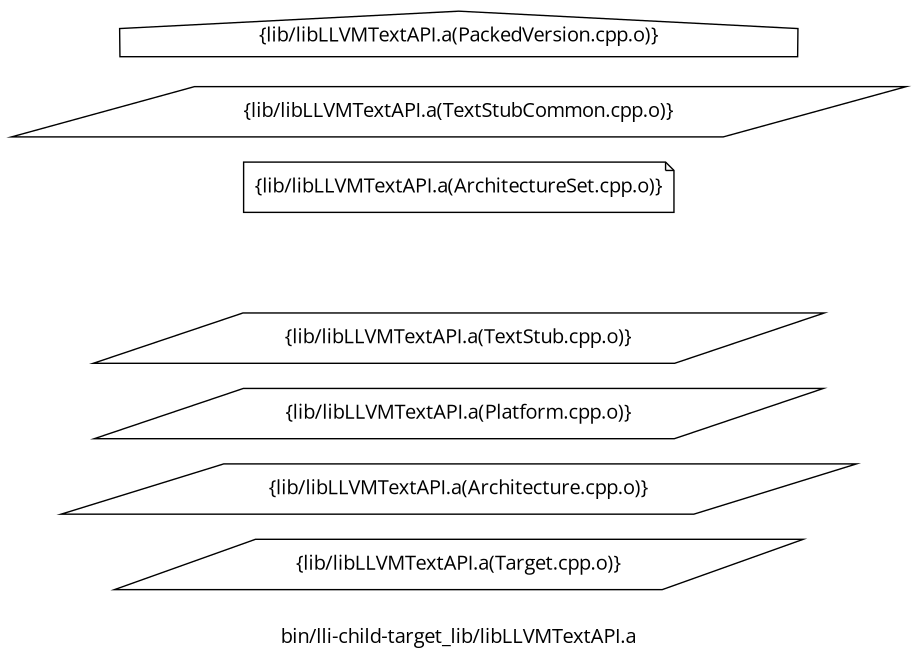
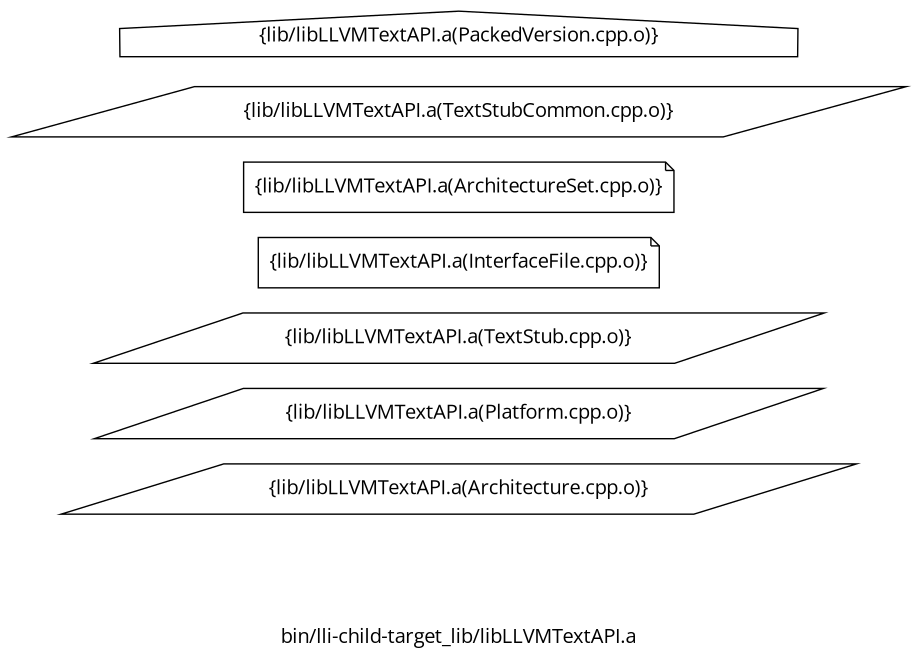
  digraph {
    label="bin/lli-child-target_lib/libLLVMTextAPI.a"
    rankdir=LR
    fontname="Open Sans"
    node [group=0 shape=parallelogram fontname="Open Sans"]
-   n1 [label="{lib/libLLVMTextAPI.a(Target.cpp.o)}"]
    n2 [label="{lib/libLLVMTextAPI.a(Architecture.cpp.o)}"]
    n3 [label="{lib/libLLVMTextAPI.a(Platform.cpp.o)}"]
    n4 [label="{lib/libLLVMTextAPI.a(TextStub.cpp.o)}"]
+   n5 [label="{lib/libLLVMTextAPI.a(InterfaceFile.cpp.o)}" shape=note]
    n6 [label="{lib/libLLVMTextAPI.a(ArchitectureSet.cpp.o)}" shape=note]
    n7 [label="{lib/libLLVMTextAPI.a(TextStubCommon.cpp.o)}"]
    n8 [label="{lib/libLLVMTextAPI.a(PackedVersion.cpp.o)}" shape=house]
  }
